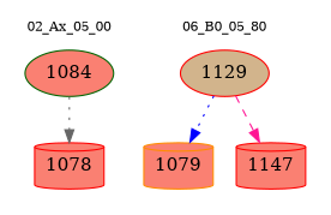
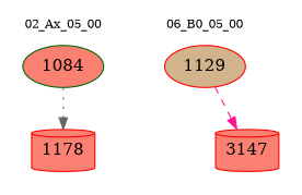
  digraph {
    fontname="DejaVu Serif"
    node [color=red fillcolor=salmon fontname="DejaVu Serif" shape=cylinder style=filled]
    edge [fontname="DejaVu Serif" style=dotted]
    n1 [color=darkgreen label=1084 shape=ellipse]
-   n2 [label=1078]
+   n2 [label=1178]
    n3 [fillcolor=tan label=1129 shape=ellipse]
-   n4 [color=darkorange label=1079]
-   n5 [label=1147]
+   n5 [label=3147]
    subgraph cluster_1 {
      color=white
      fontsize=10
      label="02_Ax_05_00"
      n1
      n2
    }
    subgraph cluster_2 {
      color=white
      fontsize=10
-     label="06_B0_05_80"
+     label="06_B0_05_00"
      n3
-     n4
      n5
    }
    n1 -> n2 [color=gray40]
-   n3 -> n4 [color=blue]
    n3 -> n5 [color=deeppink style=dashed]
  }
